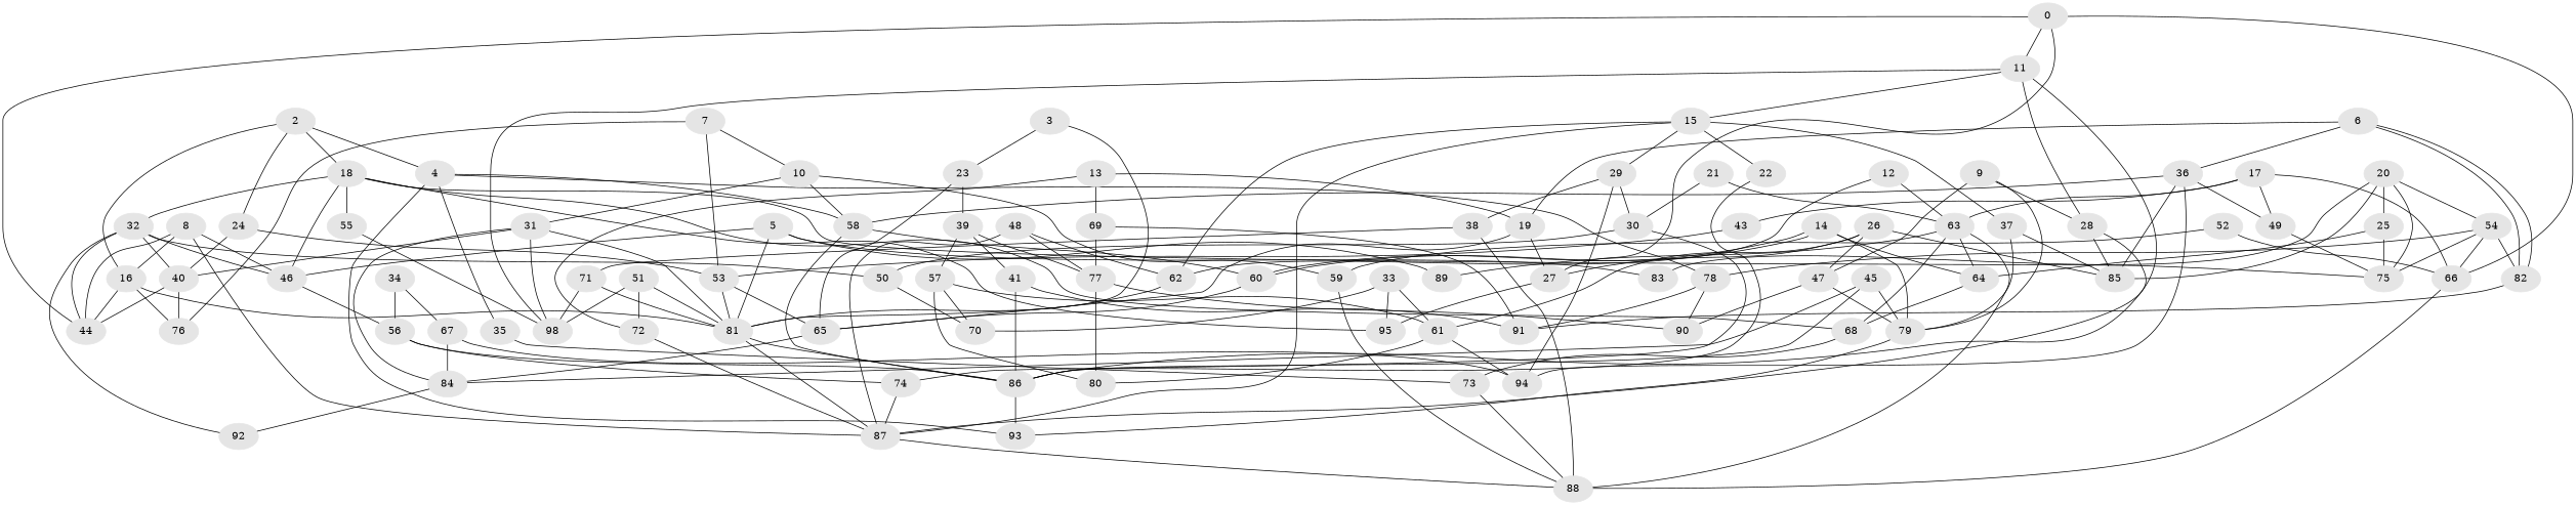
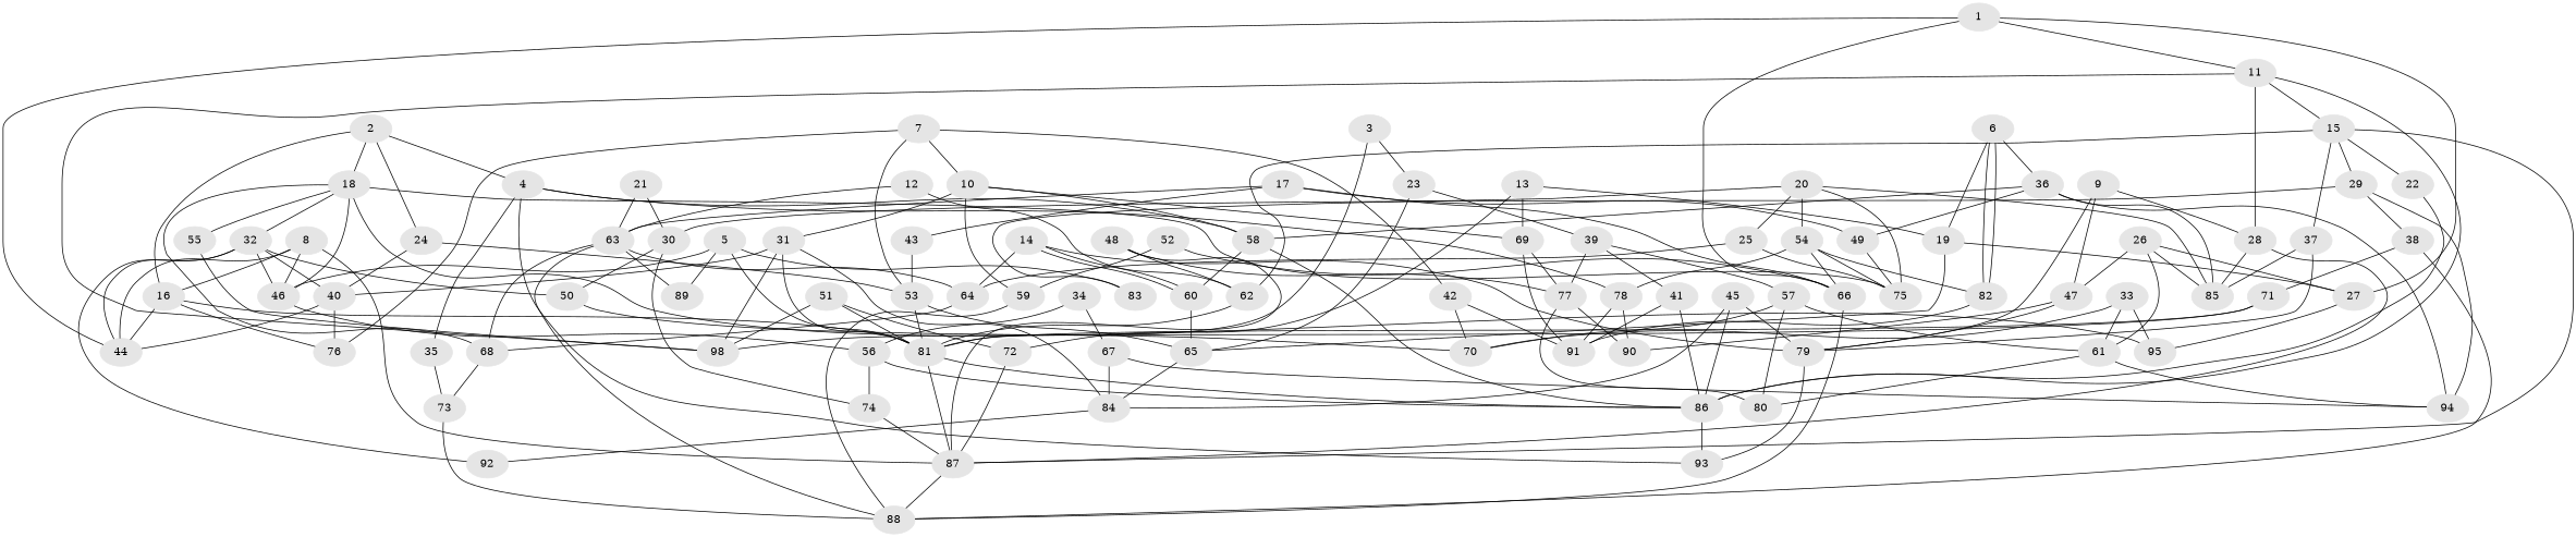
  graph {
    node [color=gray90 style=filled]
-   1 [label=0]
+   1
    11
    27
    44
    66
    28
    15
    86
    n9 [label=98]
    95
    88
    2
    4
    16
    18
    24
    35
    58
    78
    93
    81
    76
    46
    32
    55
    68
    75
    53
    40
    3
    23
    65
    39
    87
    73
    60
    91
    90
    5
    83
    89
    56
    6
    19
    36
    82
    49
    85
    94
    7
    10
+   42
    31
    59
    69
    70
    8
    9
    47
    79
    84
    77
    62
    22
    29
    37
    12
    63
    64
    13
    72
    14
    30
    38
    17
    43
    50
    92
    20
    25
    54
    21
    74
    41
    57
    26
    61
    80
    71
    33
    34
    67
    45
    48
    51
    52
    1 -- 11
    1 -- 27
    1 -- 44
    1 -- 66
    11 -- 28
    11 -- 15
    11 -- 86
    11 -- n9
    27 -- 95
    66 -- 88
    28 -- 87
    28 -- 85
    15 -- 87
    15 -- 62
    15 -- 22
    15 -- 29
    15 -- 37
    86 -- 93
    2 -- 4
    2 -- 16
    2 -- 18
    2 -- 24
    4 -- 35
    4 -- 58
    4 -- 78
    4 -- 93
    16 -- 44
    16 -- 81
    16 -- 76
    18 -- 95
    18 -- 46
    18 -- 32
    18 -- 55
    18 -- 68
    18 -- 75
    24 -- 53
    24 -- 40
    35 -- 73
    58 -- 86
    58 -- 60
    78 -- 91
    78 -- 90
    81 -- 86
    81 -- 87
    46 -- 56
    32 -- 44
    32 -- 46
    32 -- 40
    32 -- 50
    32 -- 92
    55 -- n9
    68 -- 73
    53 -- 81
    53 -- 65
    40 -- 44
    40 -- 76
    3 -- 81
    3 -- 23
    23 -- 65
    23 -- 39
    65 -- 84
    39 -- 77
    39 -- 41
    39 -- 57
    87 -- 88
    73 -- 88
    60 -- 65
    5 -- 81
    5 -- 46
    5 -- 83
    5 -- 89
    56 -- 86
    56 -- 74
    6 -- 19
    6 -- 36
    6 -- 82
    6 -- 82
    19 -- 27
    19 -- 65
    36 -- 58
    36 -- 49
    36 -- 85
    36 -- 94
    82 -- 91
    49 -- 75
    7 -- 76
    7 -- 53
    7 -- 10
+   7 -- 42
    10 -- 58
    10 -- 31
    10 -- 59
+   10 -- 69
+   42 -- 91
+   42 -- 70
    31 -- n9
    31 -- 81
    31 -- 40
    31 -- 84
    59 -- 88
    69 -- 91
    69 -- 77
    8 -- 44
    8 -- 16
    8 -- 46
    8 -- 87
    9 -- 28
    9 -- 47
    9 -- 79
    47 -- 90
    47 -- 79
    79 -- 93
    84 -- 92
    77 -- 90
    77 -- 80
    62 -- 81
    22 -- 86
    29 -- 94
    29 -- 30
    29 -- 38
    37 -- 85
    37 -- 79
    12 -- 62
    12 -- 63
    63 -- 88
    63 -- 68
    63 -- 89
    63 -- 64
    64 -- 68
    13 -- 19
    13 -- 69
    13 -- 72
    72 -- 87
    14 -- 60
    14 -- 60
    14 -- 79
    14 -- 64
    30 -- 50
    30 -- 74
    38 -- 88
    38 -- 71
    17 -- 66
    17 -- 49
    17 -- 63
    17 -- 43
    43 -- 53
    50 -- 70
    20 -- 75
    20 -- 83
    20 -- 85
    20 -- 25
    20 -- 54
    25 -- 75
    25 -- 64
    54 -- 66
    54 -- 78
    54 -- 75
    54 -- 82
    21 -- 63
    21 -- 30
    74 -- 87
    41 -- 86
    41 -- 91
    57 -- 70
    57 -- 61
    57 -- 80
    26 -- 27
    26 -- 85
    26 -- 47
    26 -- 61
    61 -- 94
    61 -- 80
    71 -- n9
    71 -- 81
    33 -- 95
    33 -- 70
    33 -- 61
    34 -- 56
    34 -- 67
    67 -- 94
    67 -- 84
    45 -- 86
    45 -- 79
    45 -- 84
    48 -- 87
    48 -- 77
    48 -- 62
    51 -- n9
    51 -- 81
    51 -- 72
    52 -- 66
    52 -- 59
  }
